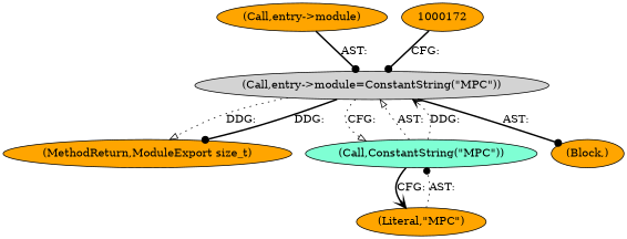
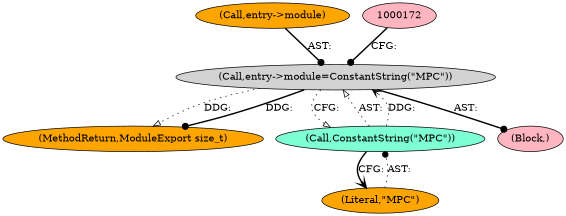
  digraph {
    node [fillcolor=orange style=filled]
    edge [arrowhead=dot style=dotted]
    n1 [fillcolor=lightgrey label="(Call,entry->module=ConstantString(\"MPC\"))"]
    n2 [fillcolor=aquamarine label="(Call,ConstantString(\"MPC\"))"]
    n3 [label="(MethodReturn,ModuleExport size_t)"]
-   n4 [label="(Block,)"]
+   n4 [fillcolor=lightpink label="(Block,)"]
    n5 [label="(Literal,\"MPC\")"]
    n6 [label="(Call,entry->module)"]
-   1000172
+   1000172 [fillcolor=lightpink]
    n1 -> n2 [arrowhead=onormal label="CFG: "]
    n1 -> n3 [arrowhead=onormal label="DDG: "]
    n1 -> n3 [label="DDG: " style=bold]
    n1 -> n4 [label="AST: " style=bold]
    n2 -> n1 [arrowhead=onormal label="AST: "]
    n2 -> n1 [arrowhead=vee label="DDG: "]
    n2 -> n5 [arrowhead=vee label="CFG: " style=bold]
    n5 -> n2 [label="AST: "]
    n6 -> n1 [label="AST: " style=bold]
    1000172 -> n1 [label="CFG: " style=bold]
  }
